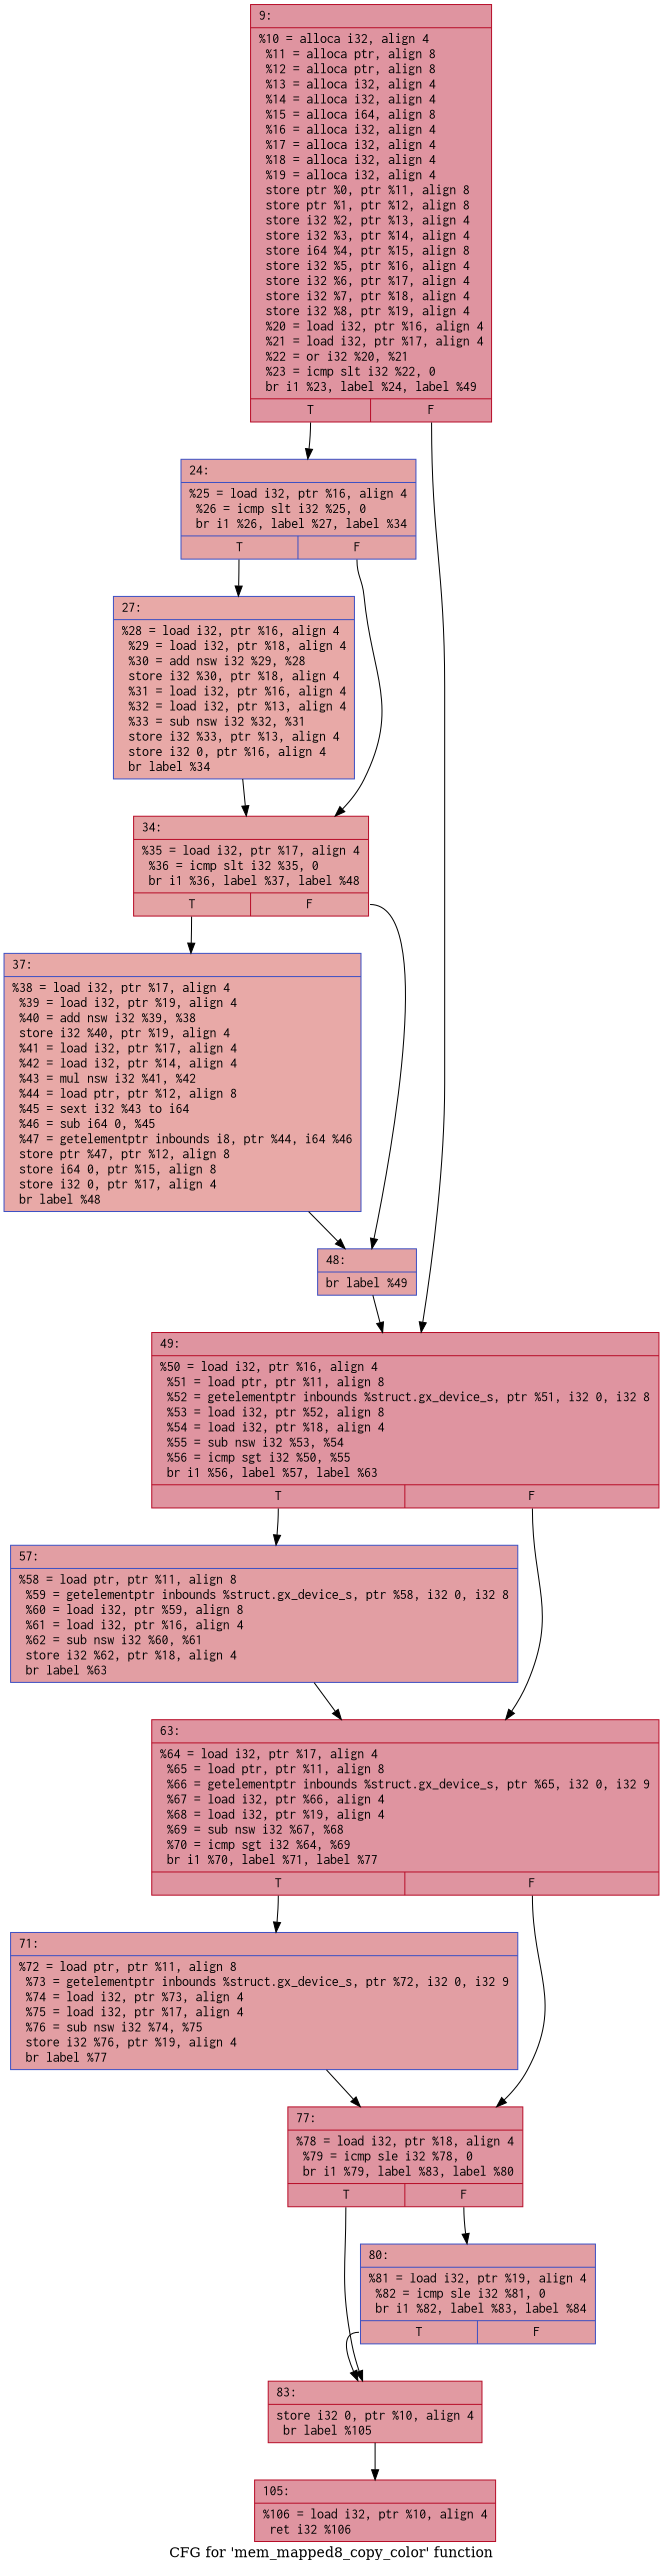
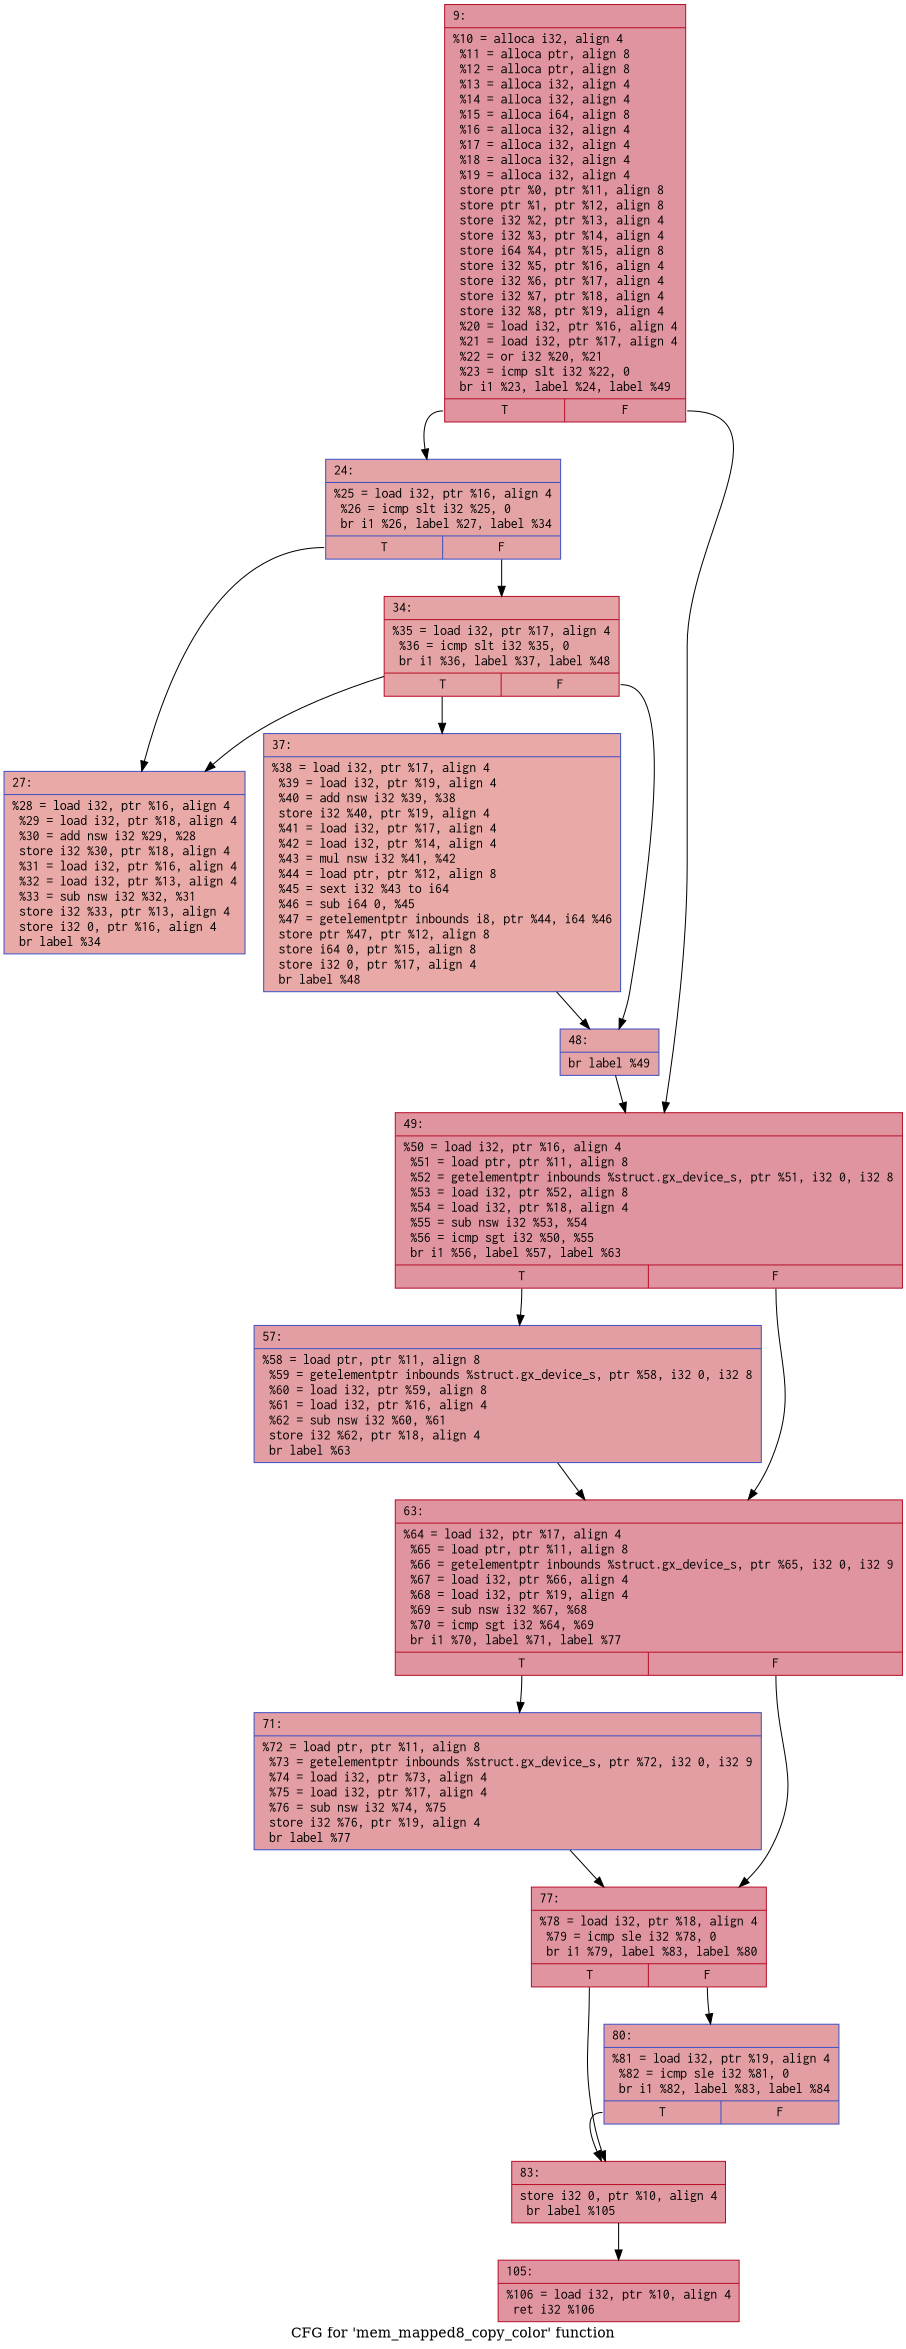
  digraph {
    label="CFG for 'mem_mapped8_copy_color' function"
    node [color="#b70d28ff" fillcolor="#b70d2870" fontname=Courier shape=record style=filled]
    edge [tailport=s0]
    n1 [label="{9:\l|  %10 = alloca i32, align 4\l  %11 = alloca ptr, align 8\l  %12 = alloca ptr, align 8\l  %13 = alloca i32, align 4\l  %14 = alloca i32, align 4\l  %15 = alloca i64, align 8\l  %16 = alloca i32, align 4\l  %17 = alloca i32, align 4\l  %18 = alloca i32, align 4\l  %19 = alloca i32, align 4\l  store ptr %0, ptr %11, align 8\l  store ptr %1, ptr %12, align 8\l  store i32 %2, ptr %13, align 4\l  store i32 %3, ptr %14, align 4\l  store i64 %4, ptr %15, align 8\l  store i32 %5, ptr %16, align 4\l  store i32 %6, ptr %17, align 4\l  store i32 %7, ptr %18, align 4\l  store i32 %8, ptr %19, align 4\l  %20 = load i32, ptr %16, align 4\l  %21 = load i32, ptr %17, align 4\l  %22 = or i32 %20, %21\l  %23 = icmp slt i32 %22, 0\l  br i1 %23, label %24, label %49\l|{<s0>T|<s1>F}}"]
    n2 [color="#3d50c3ff" fillcolor="#c32e3170" label="{24:\l|  %25 = load i32, ptr %16, align 4\l  %26 = icmp slt i32 %25, 0\l  br i1 %26, label %27, label %34\l|{<s0>T|<s1>F}}"]
    n3 [label="{49:\l|  %50 = load i32, ptr %16, align 4\l  %51 = load ptr, ptr %11, align 8\l  %52 = getelementptr inbounds %struct.gx_device_s, ptr %51, i32 0, i32 8\l  %53 = load i32, ptr %52, align 8\l  %54 = load i32, ptr %18, align 4\l  %55 = sub nsw i32 %53, %54\l  %56 = icmp sgt i32 %50, %55\l  br i1 %56, label %57, label %63\l|{<s0>T|<s1>F}}"]
    n4 [color="#3d50c3ff" fillcolor="#ca3b3770" label="{27:\l|  %28 = load i32, ptr %16, align 4\l  %29 = load i32, ptr %18, align 4\l  %30 = add nsw i32 %29, %28\l  store i32 %30, ptr %18, align 4\l  %31 = load i32, ptr %16, align 4\l  %32 = load i32, ptr %13, align 4\l  %33 = sub nsw i32 %32, %31\l  store i32 %33, ptr %13, align 4\l  store i32 0, ptr %16, align 4\l  br label %34\l}"]
    n5 [fillcolor="#c32e3170" label="{34:\l|  %35 = load i32, ptr %17, align 4\l  %36 = icmp slt i32 %35, 0\l  br i1 %36, label %37, label %48\l|{<s0>T|<s1>F}}"]
    n6 [color="#3d50c3ff" fillcolor="#be242e70" label="{57:\l|  %58 = load ptr, ptr %11, align 8\l  %59 = getelementptr inbounds %struct.gx_device_s, ptr %58, i32 0, i32 8\l  %60 = load i32, ptr %59, align 8\l  %61 = load i32, ptr %16, align 4\l  %62 = sub nsw i32 %60, %61\l  store i32 %62, ptr %18, align 4\l  br label %63\l}"]
    n7 [label="{63:\l|  %64 = load i32, ptr %17, align 4\l  %65 = load ptr, ptr %11, align 8\l  %66 = getelementptr inbounds %struct.gx_device_s, ptr %65, i32 0, i32 9\l  %67 = load i32, ptr %66, align 4\l  %68 = load i32, ptr %19, align 4\l  %69 = sub nsw i32 %67, %68\l  %70 = icmp sgt i32 %64, %69\l  br i1 %70, label %71, label %77\l|{<s0>T|<s1>F}}"]
    n8 [color="#3d50c3ff" fillcolor="#ca3b3770" label="{37:\l|  %38 = load i32, ptr %17, align 4\l  %39 = load i32, ptr %19, align 4\l  %40 = add nsw i32 %39, %38\l  store i32 %40, ptr %19, align 4\l  %41 = load i32, ptr %17, align 4\l  %42 = load i32, ptr %14, align 4\l  %43 = mul nsw i32 %41, %42\l  %44 = load ptr, ptr %12, align 8\l  %45 = sext i32 %43 to i64\l  %46 = sub i64 0, %45\l  %47 = getelementptr inbounds i8, ptr %44, i64 %46\l  store ptr %47, ptr %12, align 8\l  store i64 0, ptr %15, align 8\l  store i32 0, ptr %17, align 4\l  br label %48\l}"]
    n9 [color="#3d50c3ff" fillcolor="#c32e3170" label="{48:\l|  br label %49\l}"]
    n10 [color="#3d50c3ff" fillcolor="#be242e70" label="{71:\l|  %72 = load ptr, ptr %11, align 8\l  %73 = getelementptr inbounds %struct.gx_device_s, ptr %72, i32 0, i32 9\l  %74 = load i32, ptr %73, align 4\l  %75 = load i32, ptr %17, align 4\l  %76 = sub nsw i32 %74, %75\l  store i32 %76, ptr %19, align 4\l  br label %77\l}"]
    n11 [label="{77:\l|  %78 = load i32, ptr %18, align 4\l  %79 = icmp sle i32 %78, 0\l  br i1 %79, label %83, label %80\l|{<s0>T|<s1>F}}"]
    n12 [fillcolor="#bb1b2c70" label="{83:\l|  store i32 0, ptr %10, align 4\l  br label %105\l}"]
    n13 [color="#3d50c3ff" fillcolor="#be242e70" label="{80:\l|  %81 = load i32, ptr %19, align 4\l  %82 = icmp sle i32 %81, 0\l  br i1 %82, label %83, label %84\l|{<s0>T|<s1>F}}"]
    n14 [label="{105:\l|  %106 = load i32, ptr %10, align 4\l  ret i32 %106\l}"]
    n1 -> n2
    n1 -> n3 [tailport=s1]
    n2 -> n4
    n2 -> n5 [tailport=s1]
    n3 -> n6
    n3 -> n7 [tailport=s1]
-   n4 -> n5 [tailport=""]
+   n5 -> n4 [tailport=""]
    n5 -> n8
    n5 -> n9 [tailport=s1]
    n6 -> n7 [tailport=""]
    n7 -> n10
    n7 -> n11 [tailport=s1]
    n8 -> n9 [tailport=""]
    n9 -> n3 [tailport=""]
    n10 -> n11 [tailport=""]
    n11 -> n12
    n11 -> n13 [tailport=s1]
    n12 -> n14 [tailport=""]
    n13 -> n12
  }
